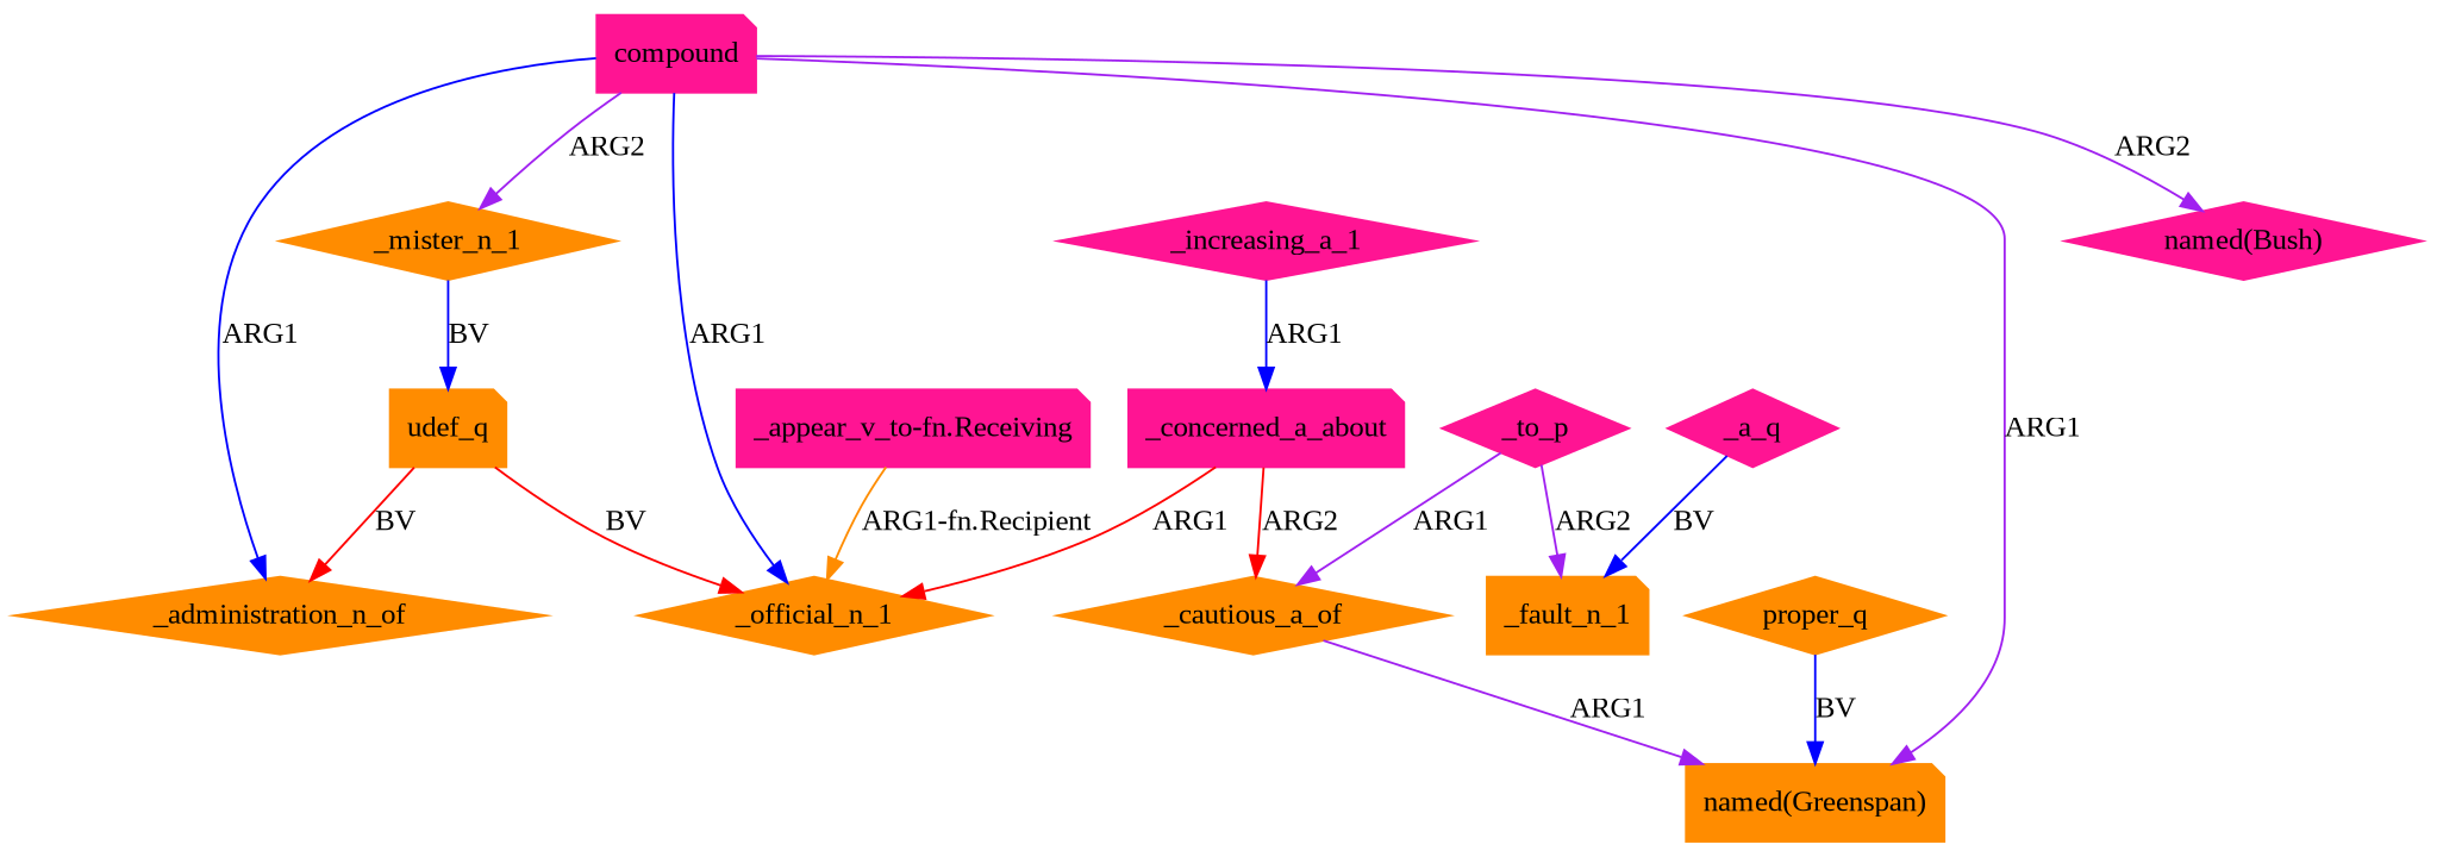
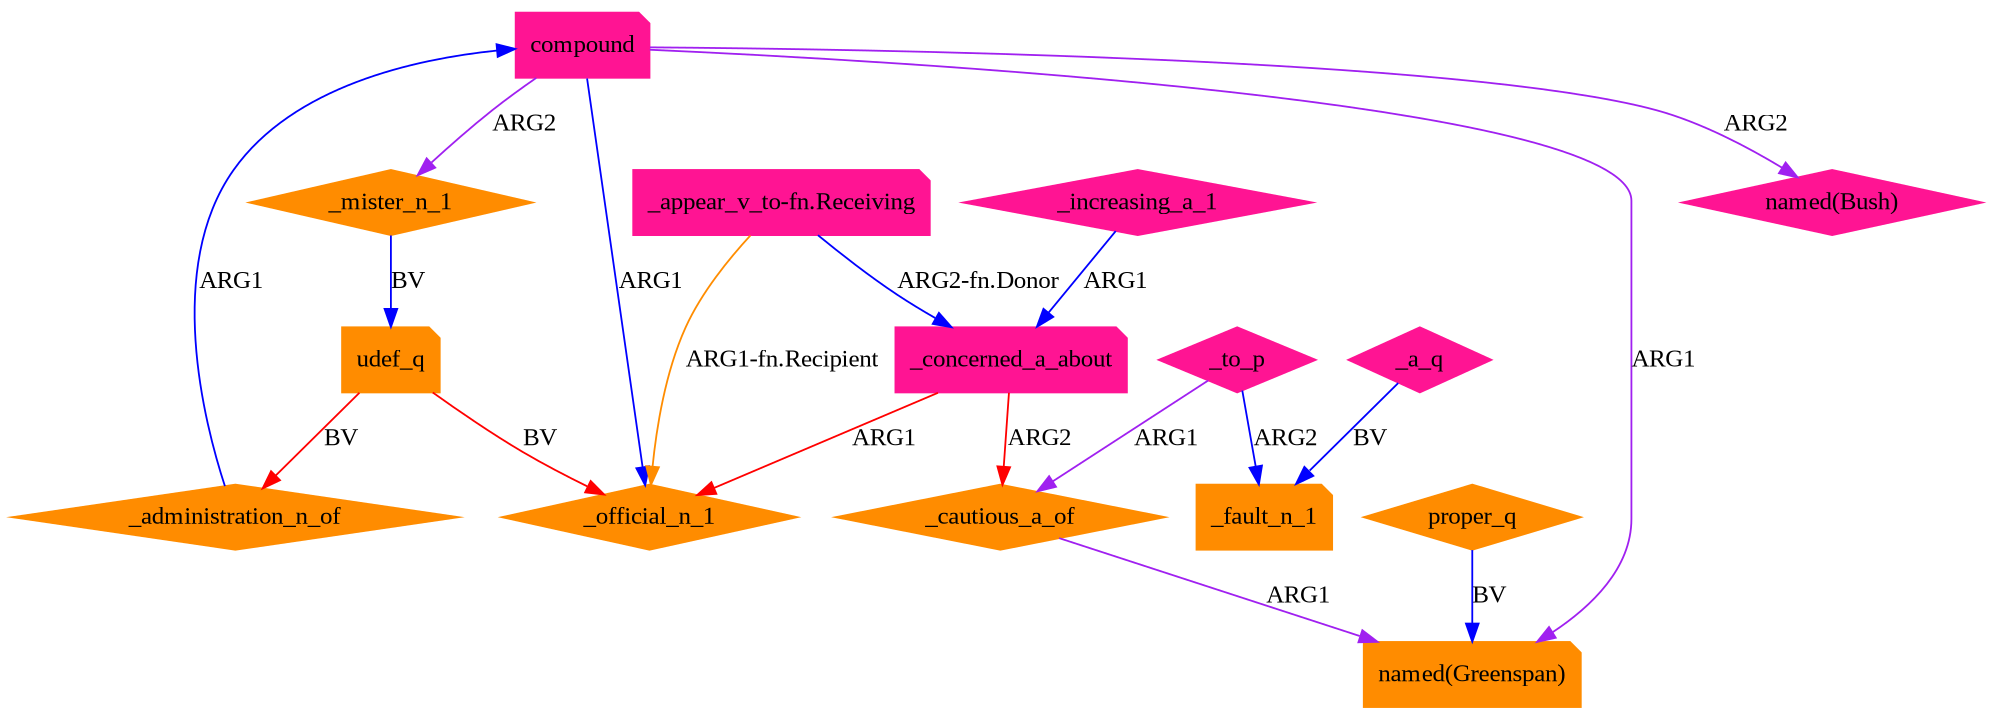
  digraph {
    fontname="Liberation Serif"
    node [color=darkorange fontname="Liberation Serif" shape=diamond style=filled]
    edge [color=blue fontname="Liberation Serif"]
    compound [color=deeppink shape=note]
    _mister_n_1
    _administration_n_of
    _official_n_1
    "named(Bush)" [color=deeppink]
    "named(Greenspan)" [shape=note]
    udef_q [shape=note]
    _concerned_a_about [color=deeppink shape=note]
    _cautious_a_of
    "_appear_v_to-fn.Receiving" [color=deeppink shape=note]
    _a_q [color=deeppink]
    _fault_n_1 [shape=note]
    proper_q
    _to_p [color=deeppink]
    _increasing_a_1 [color=deeppink]
    compound -> _mister_n_1 [color=purple label=ARG2]
-   compound -> _administration_n_of [label=ARG1]
+   _administration_n_of -> compound [label=ARG1]
    compound -> _official_n_1 [label=ARG1]
    compound -> "named(Bush)" [color=purple label=ARG2]
    compound -> "named(Greenspan)" [color=purple label=ARG1]
    _mister_n_1 -> udef_q [label=BV]
    udef_q -> _administration_n_of [color=red label=BV]
    udef_q -> _official_n_1 [color=red label=BV]
    _concerned_a_about -> _official_n_1 [color=red label=ARG1]
    _concerned_a_about -> _cautious_a_of [color=red label=ARG2]
    _cautious_a_of -> "named(Greenspan)" [color=purple label=ARG1]
    "_appear_v_to-fn.Receiving" -> _official_n_1 [color=darkorange label="ARG1-fn.Recipient"]
+   "_appear_v_to-fn.Receiving" -> _concerned_a_about [label="ARG2-fn.Donor"]
    _a_q -> _fault_n_1 [label=BV]
    proper_q -> "named(Greenspan)" [label=BV]
    _to_p -> _cautious_a_of [color=purple label=ARG1]
-   _to_p -> _fault_n_1 [color=purple label=ARG2]
+   _to_p -> _fault_n_1 [label=ARG2]
    _increasing_a_1 -> _concerned_a_about [label=ARG1]
  }
